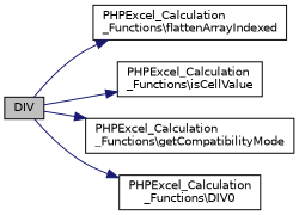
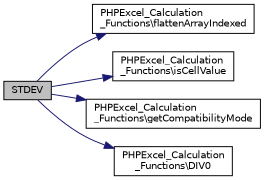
  digraph {
    rankdir=LR
    node [color=black fillcolor=white fontname=Helvetica fontsize=10 shape=record style=filled]
    edge [color=midnightblue fontname=Helvetica fontsize=10 labelfontname=Helvetica labelfontsize=10 style=solid]
-   n1 [fillcolor=grey75 fontcolor=black height=0.2 label=DIV width=0.4]
+   n1 [fillcolor=grey75 fontcolor=black height=0.2 label=STDEV width=0.4]
    n2 [height=0.2 label="PHPExcel_Calculation\l_Functions\\flattenArrayIndexed" width=0.4]
    n3 [height=0.2 label="PHPExcel_Calculation\l_Functions\\isCellValue" width=0.4]
    n4 [height=0.2 label="PHPExcel_Calculation\l_Functions\\getCompatibilityMode" width=0.4]
    n5 [height=0.2 label="PHPExcel_Calculation\l_Functions\\DIV0" width=0.4]
    n1 -> n2
    n1 -> n3
    n1 -> n4
    n1 -> n5
  }
